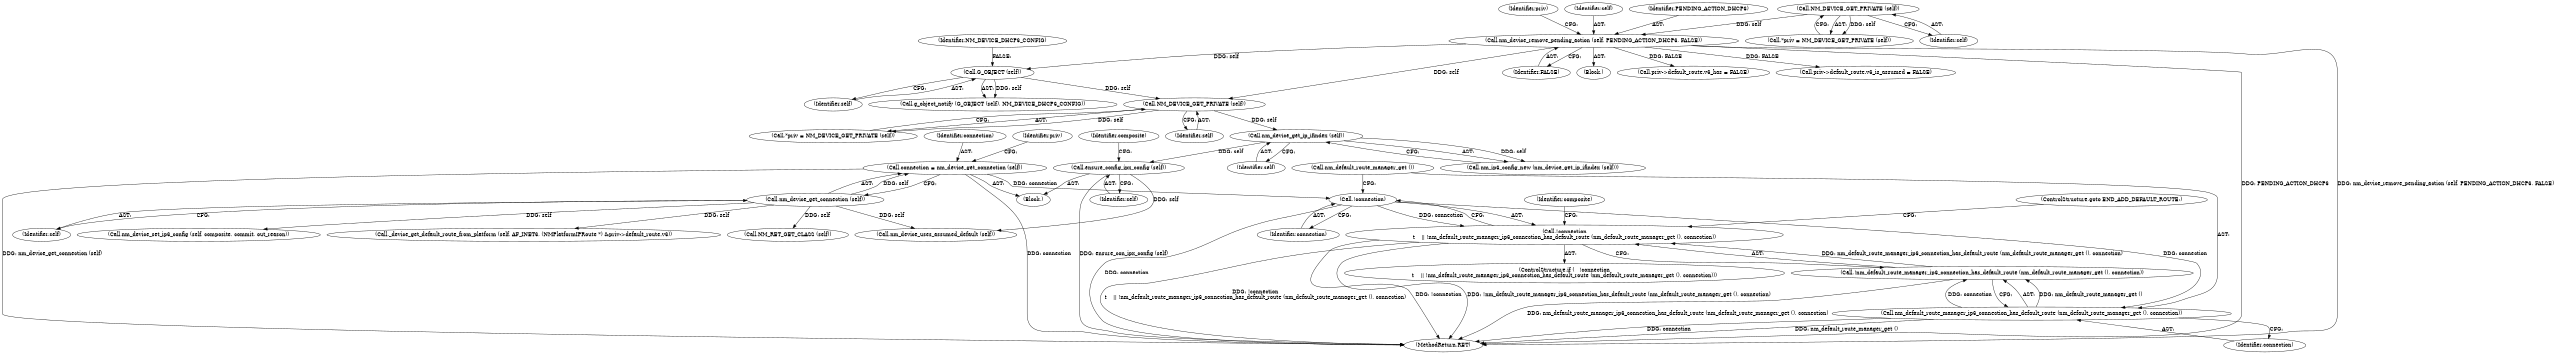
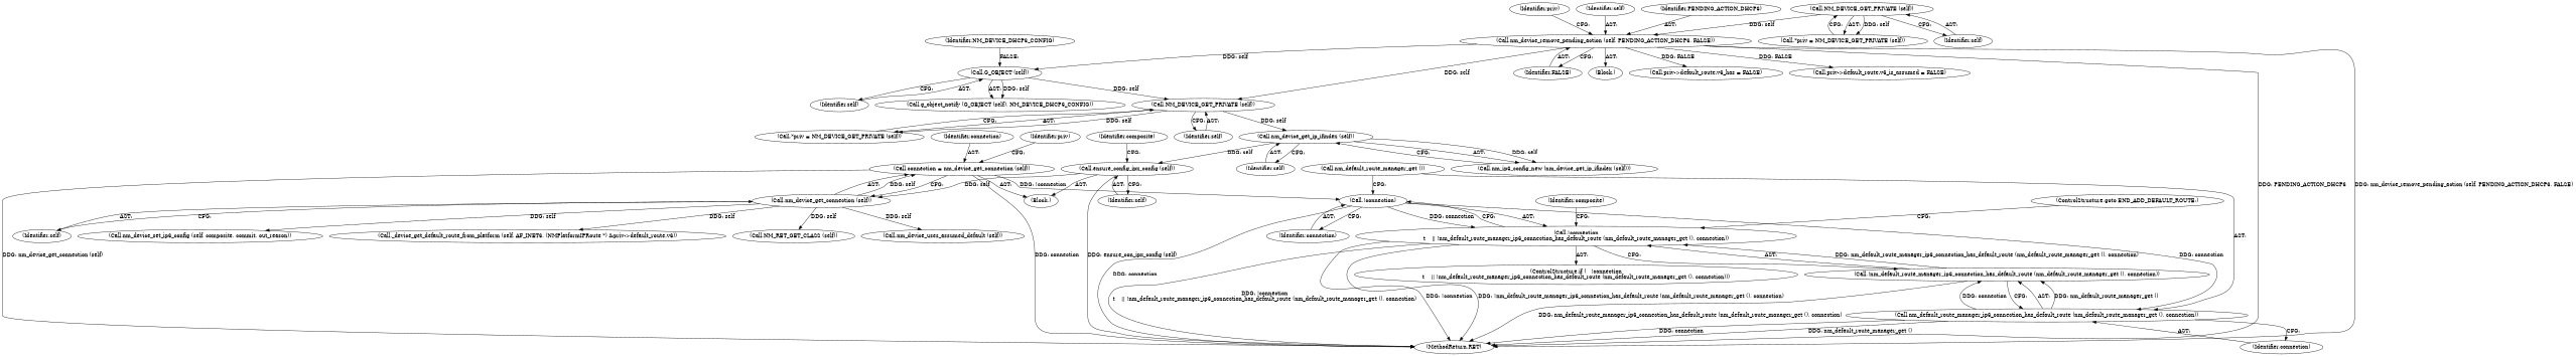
  digraph {
    n1 [label="(Call,connection = nm_device_get_connection (self))"]
    n2 [label="(Call,nm_device_get_connection (self))"]
    n3 [label="(Call,!connection)"]
    n4 [label="(Block,)"]
    n5 [label="(MethodReturn,RET)"]
    n6 [label="(Call,_device_get_default_route_from_platform (self, AF_INET6, (NMPlatformIPRoute *) &priv->default_route.v6))"]
    n7 [label="(Call,nm_device_set_ip6_config (self, composite, commit, out_reason))"]
    n8 [label="(Call,nm_device_uses_assumed_default (self))"]
    n9 [label="(Call,NM_RET_GET_CLASS (self))"]
    n10 [label="(Identifier,self)"]
    n11 [label="(Call,!connection\n\t    || !nm_default_route_manager_ip6_connection_has_default_route (nm_default_route_manager_get (), connection))"]
    n12 [label="(Call,nm_default_route_manager_ip6_connection_has_default_route (nm_default_route_manager_get (), connection))"]
    n13 [label="(Identifier,connection)"]
    n14 [label="(Call,ensure_config_ipx_config (self))"]
    n15 [label="(Identifier,self)"]
    n16 [label="(Call,nm_device_get_ip_ifindex (self))"]
    n17 [label="(Identifier,self)"]
    n18 [label="(Call,nm_ip6_config_new (nm_device_get_ip_ifindex (self)))"]
    n19 [label="(Call,NM_DEVICE_GET_PRIVATE (self))"]
    n20 [label="(Call,*priv = NM_DEVICE_GET_PRIVATE (self))"]
    n21 [label="(Identifier,self)"]
    n22 [label="(Call,G_OBJECT (self))"]
    n23 [label="(Call,g_object_notify (G_OBJECT (self), NM_DEVICE_DHCP6_CONFIG))"]
    n24 [label="(Identifier,self)"]
    n25 [label="(Call,nm_device_remove_pending_action (self, PENDING_ACTION_DHCP6, FALSE))"]
    n26 [label="(Identifier,FALSE)"]
    n27 [label="(Block,)"]
    n28 [label="(Call,priv->default_route.v6_has = FALSE)"]
    n29 [label="(Call,priv->default_route.v6_is_assumed = FALSE)"]
    n30 [label="(Call,NM_DEVICE_GET_PRIVATE (self))"]
    n31 [label="(Call,*priv = NM_DEVICE_GET_PRIVATE (self))"]
    n32 [label="(Identifier,self)"]
    n33 [label="(Call,!nm_default_route_manager_ip6_connection_has_default_route (nm_default_route_manager_get (), connection))"]
    n34 [label="(ControlStructure,if (   !connection\n\t    || !nm_default_route_manager_ip6_connection_has_default_route (nm_default_route_manager_get (), connection)))"]
    n35 [label="(Identifier,connection)"]
    n36 [label="(Identifier,composite)"]
    n37 [label="(Identifier,NM_DEVICE_DHCP6_CONFIG)"]
    n38 [label="(Identifier,self)"]
    n39 [label="(Identifier,PENDING_ACTION_DHCP6)"]
    n40 [label="(Identifier,connection)"]
    n41 [label="(Call,nm_default_route_manager_get ())"]
    n42 [label="(ControlStructure,goto END_ADD_DEFAULT_ROUTE;)"]
    n43 [label="(Identifier,composite)"]
    n44 [label="(Identifier,priv)"]
    n45 [label="(Identifier,priv)"]
    n1 -> n2 [label="CFG: "]
-   n1 -> n3 [label="DDG: connection"]
+   n1 -> n3 [label="DDG: !connection"]
    n1 -> n4 [label="AST: "]
    n1 -> n5 [label="DDG: nm_device_get_connection (self)"]
    n1 -> n5 [label="DDG: connection"]
    n2 -> n1 [label="AST: "]
    n2 -> n1 [label="DDG: self"]
    n2 -> n6 [label="DDG: self"]
    n2 -> n7 [label="DDG: self"]
    n2 -> n8 [label="DDG: self"]
    n2 -> n9 [label="DDG: self"]
    n2 -> n10 [label="CFG: "]
    n3 -> n5 [label="DDG: connection"]
    n3 -> n11 [label="AST: "]
    n3 -> n11 [label="DDG: connection"]
    n3 -> n12 [label="DDG: connection"]
    n3 -> n13 [label="CFG: "]
    n10 -> n2 [label="AST: "]
    n11 -> n3 [label="CFG: "]
    n11 -> n5 [label="DDG: !connection"]
    n11 -> n5 [label="DDG: !nm_default_route_manager_ip6_connection_has_default_route (nm_default_route_manager_get (), connection)"]
    n11 -> n5 [label="DDG: !connection\n\t    || !nm_default_route_manager_ip6_connection_has_default_route (nm_default_route_manager_get (), connection)"]
    n11 -> n33 [label="CFG: "]
    n11 -> n34 [label="AST: "]
    n12 -> n5 [label="DDG: nm_default_route_manager_get ()"]
    n12 -> n5 [label="DDG: connection"]
    n12 -> n33 [label="AST: "]
    n12 -> n33 [label="DDG: nm_default_route_manager_get ()"]
    n12 -> n33 [label="DDG: connection"]
    n12 -> n35 [label="CFG: "]
    n13 -> n3 [label="AST: "]
-   n14 -> n8 [label="DDG: self"]
+   n14 -> n2 [label="DDG: self"]
    n14 -> n4 [label="AST: "]
    n14 -> n5 [label="DDG: ensure_con_ipx_config (self)"]
    n14 -> n15 [label="CFG: "]
    n15 -> n14 [label="AST: "]
    n16 -> n14 [label="DDG: self"]
    n16 -> n17 [label="CFG: "]
    n16 -> n18 [label="AST: "]
    n16 -> n18 [label="DDG: self"]
    n17 -> n16 [label="AST: "]
    n18 -> n16 [label="CFG: "]
    n19 -> n16 [label="DDG: self"]
    n19 -> n20 [label="AST: "]
    n19 -> n20 [label="DDG: self"]
    n19 -> n21 [label="CFG: "]
    n20 -> n19 [label="CFG: "]
    n21 -> n19 [label="AST: "]
    n22 -> n19 [label="DDG: self"]
    n22 -> n23 [label="AST: "]
    n22 -> n23 [label="DDG: self"]
    n22 -> n24 [label="CFG: "]
    n24 -> n22 [label="AST: "]
    n25 -> n5 [label="DDG: nm_device_remove_pending_action (self, PENDING_ACTION_DHCP6, FALSE)"]
    n25 -> n5 [label="DDG: PENDING_ACTION_DHCP6"]
    n25 -> n19 [label="DDG: self"]
    n25 -> n22 [label="DDG: self"]
    n25 -> n26 [label="CFG: "]
    n25 -> n27 [label="AST: "]
    n25 -> n28 [label="DDG: FALSE"]
    n25 -> n29 [label="DDG: FALSE"]
    n26 -> n25 [label="AST: "]
    n30 -> n25 [label="DDG: self"]
    n30 -> n31 [label="AST: "]
    n30 -> n31 [label="DDG: self"]
    n30 -> n32 [label="CFG: "]
    n31 -> n30 [label="CFG: "]
    n32 -> n30 [label="AST: "]
    n33 -> n5 [label="DDG: nm_default_route_manager_ip6_connection_has_default_route (nm_default_route_manager_get (), connection)"]
    n33 -> n11 [label="AST: "]
    n33 -> n11 [label="DDG: nm_default_route_manager_ip6_connection_has_default_route (nm_default_route_manager_get (), connection)"]
    n33 -> n12 [label="CFG: "]
    n35 -> n12 [label="AST: "]
    n36 -> n11 [label="CFG: "]
    n37 -> n22 [label="FALSE: "]
    n38 -> n25 [label="AST: "]
    n39 -> n25 [label="AST: "]
    n40 -> n1 [label="AST: "]
    n41 -> n3 [label="CFG: "]
    n41 -> n12 [label="AST: "]
    n42 -> n11 [label="CFG: "]
    n43 -> n14 [label="CFG: "]
    n44 -> n25 [label="CFG: "]
    n45 -> n1 [label="CFG: "]
  }
